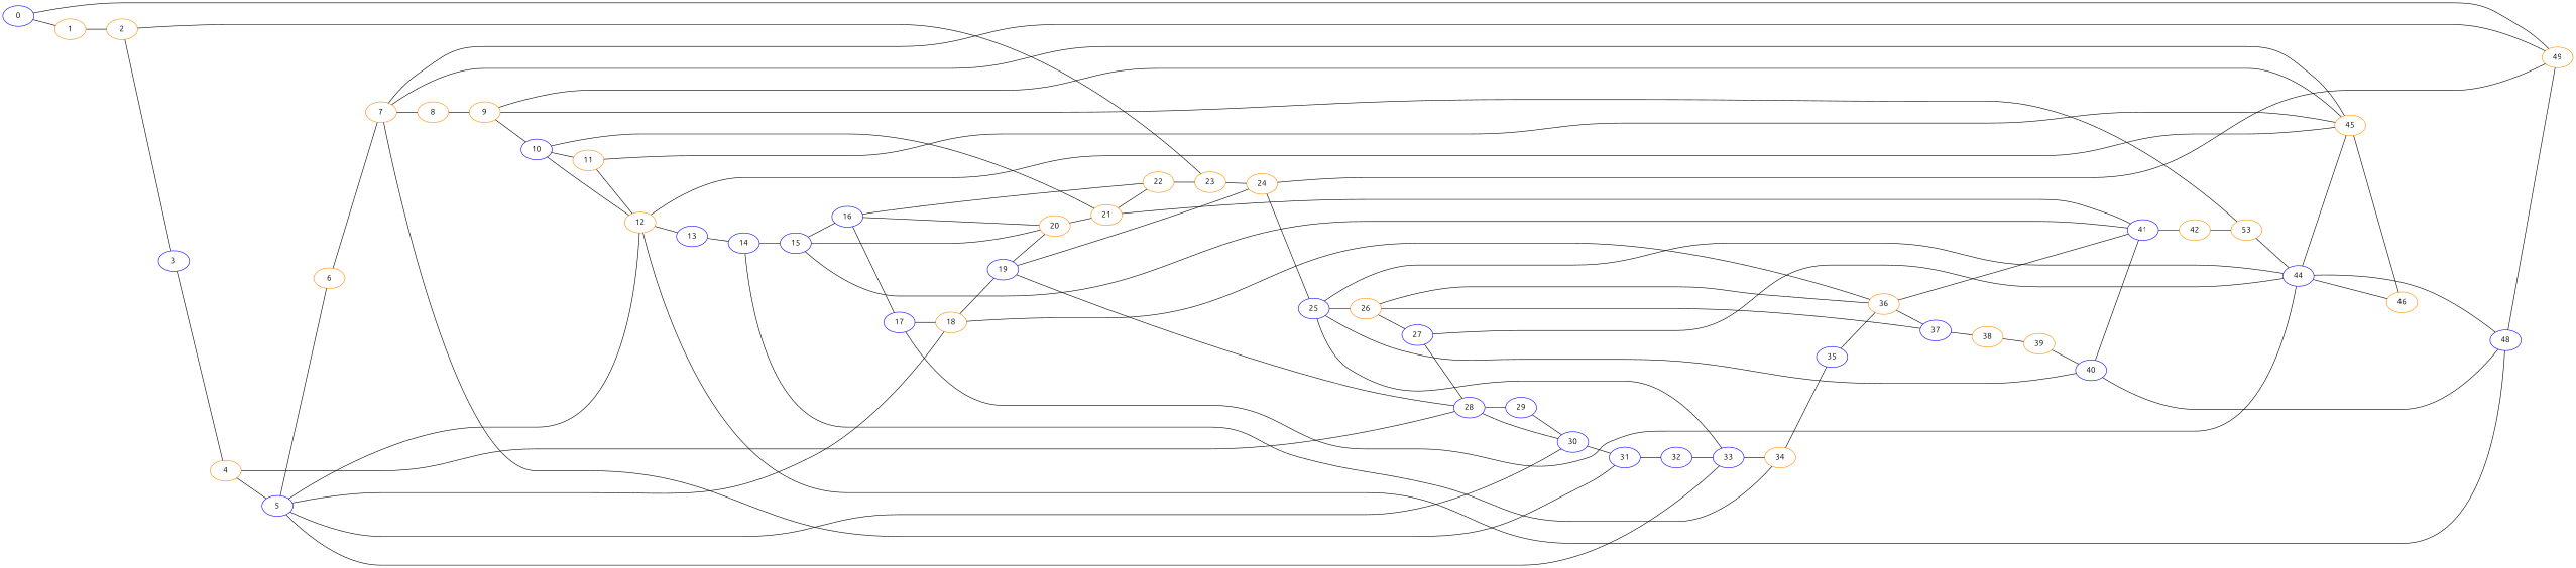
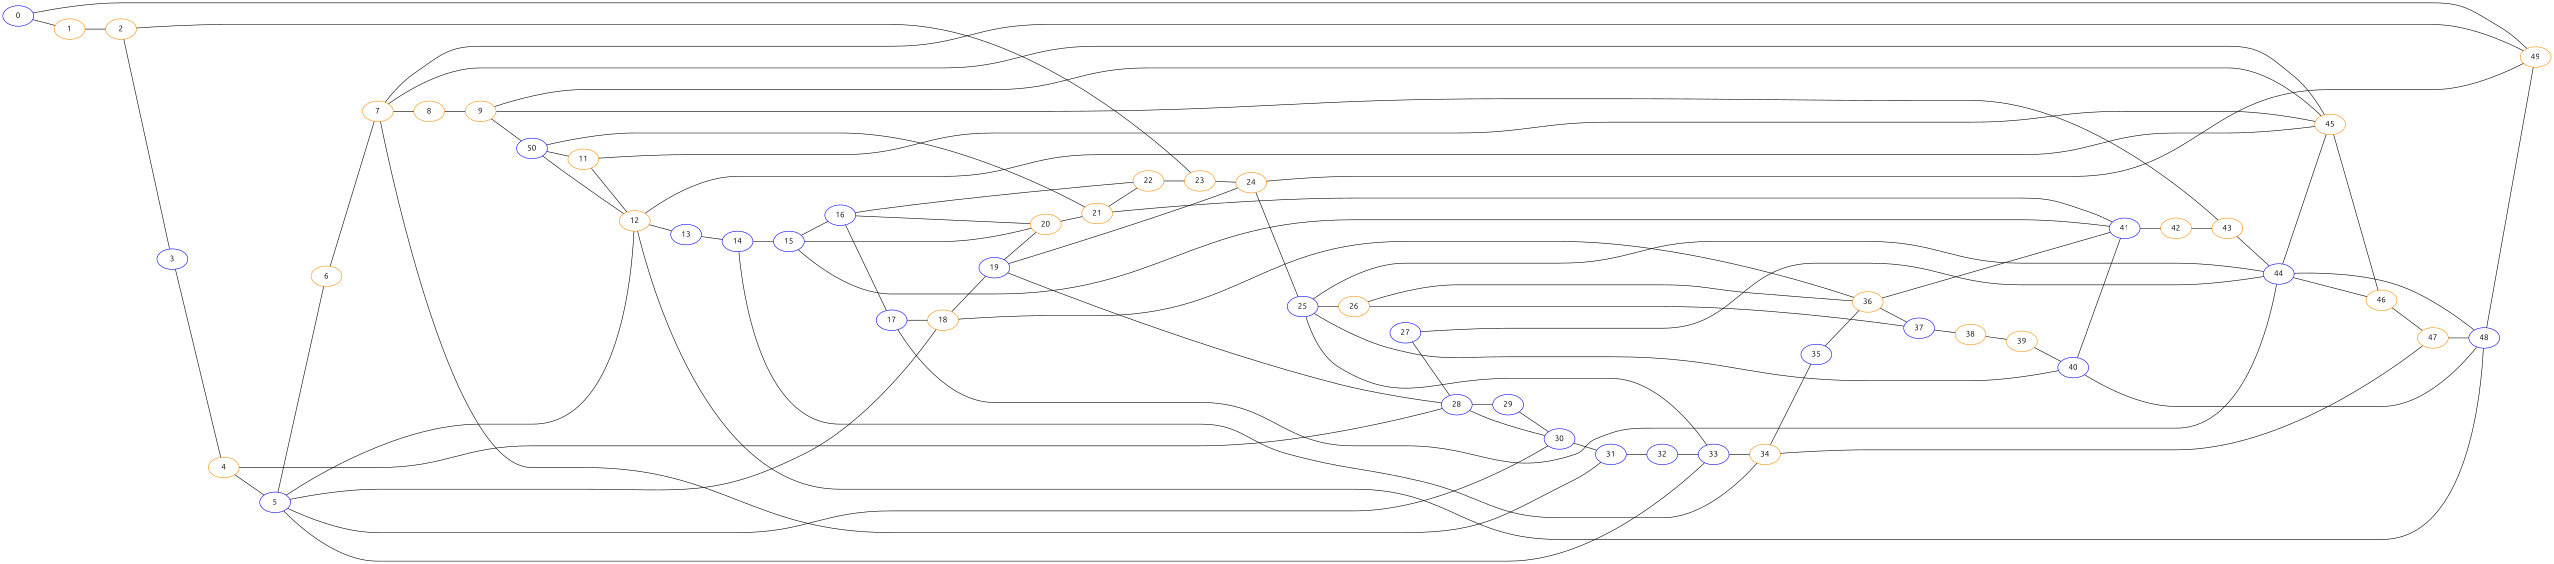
  graph {
    fontname=Ubuntu
    rankdir=LR
    node [color=darkorange fontname=Ubuntu]
    edge [fontname=Ubuntu]
    0 [color=blue]
    1
    49
    2
    3 [color=blue]
    23
    4
    24
    5 [color=blue]
    28 [color=blue]
    25 [color=blue]
    6
    30 [color=blue]
    12
    18
    33 [color=blue]
    29 [color=blue]
    7
    31 [color=blue]
    45
    13 [color=blue]
    48 [color=blue]
    19 [color=blue]
    36
    34
    8
    32 [color=blue]
    46
    14 [color=blue]
    20
    41 [color=blue]
    37 [color=blue]
    35 [color=blue]
+   47
    9
-   10 [color=blue]
-   43 [label=53]
+   10 [color=blue label=50]
+   43
    11
    21
    44 [color=blue]
    22
    42
    15 [color=blue]
    16 [color=blue]
    17 [color=blue]
    38
    26
    40 [color=blue]
    27 [color=blue]
    39
    0 -- 1
    0 -- 49
    1 -- 2
    2 -- 3
    2 -- 23
    3 -- 4
    23 -- 24
    4 -- 5
    4 -- 28
    24 -- 49
    24 -- 25
    5 -- 6
    5 -- 30
    5 -- 12
    5 -- 18
    5 -- 33
    28 -- 30
    28 -- 29
    25 -- 33
    25 -- 44
    25 -- 26
    25 -- 40
    6 -- 7
    30 -- 31
    12 -- 45
    12 -- 13
    12 -- 48
    18 -- 19
    18 -- 36
    33 -- 34
    29 -- 30
    7 -- 49
    7 -- 31
    7 -- 45
    7 -- 8
    31 -- 32
    45 -- 46
    13 -- 14
    48 -- 49
    19 -- 24
    19 -- 28
    19 -- 20
    36 -- 41
    36 -- 37
    34 -- 35
+   34 -- 47
    8 -- 9
    32 -- 33
+   46 -- 47
    14 -- 34
    14 -- 15
    20 -- 21
    41 -- 42
    37 -- 38
    35 -- 36
+   47 -- 48
    9 -- 45
    9 -- 10
    9 -- 43
    10 -- 12
    10 -- 11
    10 -- 21
    43 -- 44
    11 -- 12
    11 -- 45
    21 -- 41
    21 -- 22
    44 -- 45
    44 -- 48
    44 -- 46
    22 -- 23
    42 -- 43
    15 -- 20
    15 -- 41
    15 -- 16
    16 -- 20
    16 -- 22
    16 -- 17
    17 -- 18
    17 -- 44
    38 -- 39
    26 -- 36
    26 -- 37
-   26 -- 27
    40 -- 48
    40 -- 41
    27 -- 28
    27 -- 44
    39 -- 40
  }
